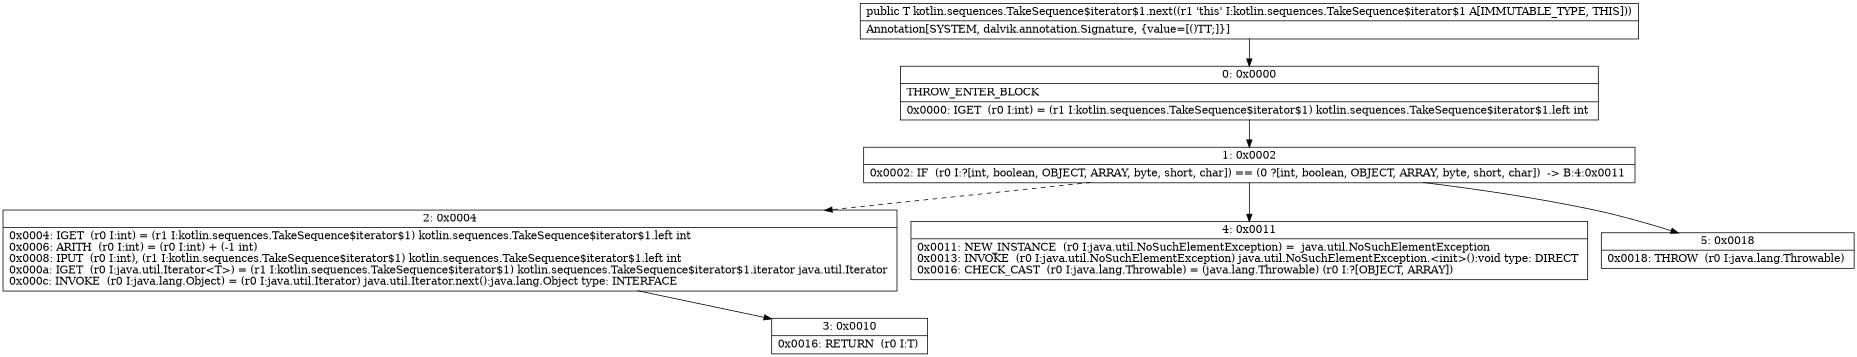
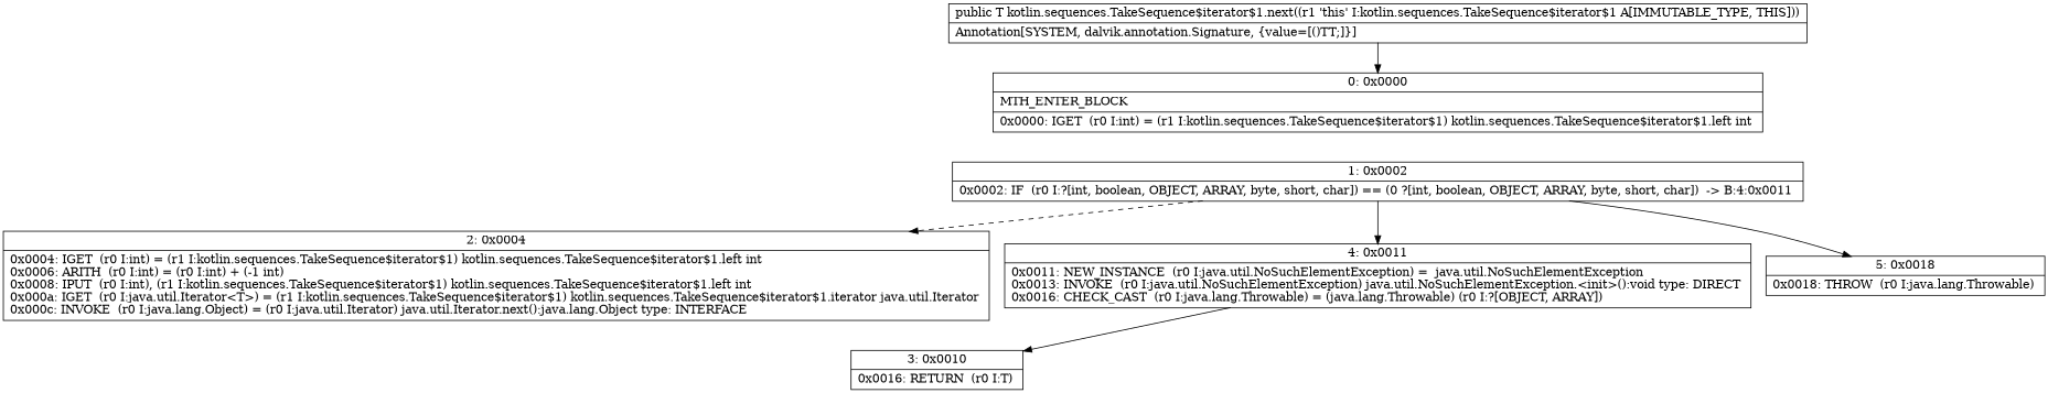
  digraph {
    node [shape=record]
-   n1 [label="{0\:\ 0x0000|THROW_ENTER_BLOCK\l|0x0000: IGET  (r0 I:int) = (r1 I:kotlin.sequences.TakeSequence$iterator$1) kotlin.sequences.TakeSequence$iterator$1.left int \l}"]
+   n1 [label="{0\:\ 0x0000|MTH_ENTER_BLOCK\l|0x0000: IGET  (r0 I:int) = (r1 I:kotlin.sequences.TakeSequence$iterator$1) kotlin.sequences.TakeSequence$iterator$1.left int \l}"]
    n2 [label="{1\:\ 0x0002|0x0002: IF  (r0 I:?[int, boolean, OBJECT, ARRAY, byte, short, char]) == (0 ?[int, boolean, OBJECT, ARRAY, byte, short, char])  \-\> B:4:0x0011 \l}"]
    n3 [label="{2\:\ 0x0004|0x0004: IGET  (r0 I:int) = (r1 I:kotlin.sequences.TakeSequence$iterator$1) kotlin.sequences.TakeSequence$iterator$1.left int \l0x0006: ARITH  (r0 I:int) = (r0 I:int) + (\-1 int) \l0x0008: IPUT  (r0 I:int), (r1 I:kotlin.sequences.TakeSequence$iterator$1) kotlin.sequences.TakeSequence$iterator$1.left int \l0x000a: IGET  (r0 I:java.util.Iterator\<T\>) = (r1 I:kotlin.sequences.TakeSequence$iterator$1) kotlin.sequences.TakeSequence$iterator$1.iterator java.util.Iterator \l0x000c: INVOKE  (r0 I:java.lang.Object) = (r0 I:java.util.Iterator) java.util.Iterator.next():java.lang.Object type: INTERFACE \l}"]
    n4 [label="{4\:\ 0x0011|0x0011: NEW_INSTANCE  (r0 I:java.util.NoSuchElementException) =  java.util.NoSuchElementException \l0x0013: INVOKE  (r0 I:java.util.NoSuchElementException) java.util.NoSuchElementException.\<init\>():void type: DIRECT \l0x0016: CHECK_CAST  (r0 I:java.lang.Throwable) = (java.lang.Throwable) (r0 I:?[OBJECT, ARRAY]) \l}"]
    n5 [label="{5\:\ 0x0018|0x0018: THROW  (r0 I:java.lang.Throwable) \l}"]
    n6 [label="{3\:\ 0x0010|0x0016: RETURN  (r0 I:T) \l}"]
    n7 [label="{public T kotlin.sequences.TakeSequence$iterator$1.next((r1 'this' I:kotlin.sequences.TakeSequence$iterator$1 A[IMMUTABLE_TYPE, THIS]))  | Annotation[SYSTEM, dalvik.annotation.Signature, \{value=[()TT;]\}]\l}"]
-   n1 -> n2
    n2 -> n3 [style=dashed]
    n2 -> n4
    n2 -> n5
-   n3 -> n6
+   n4 -> n6
    n7 -> n1
  }
